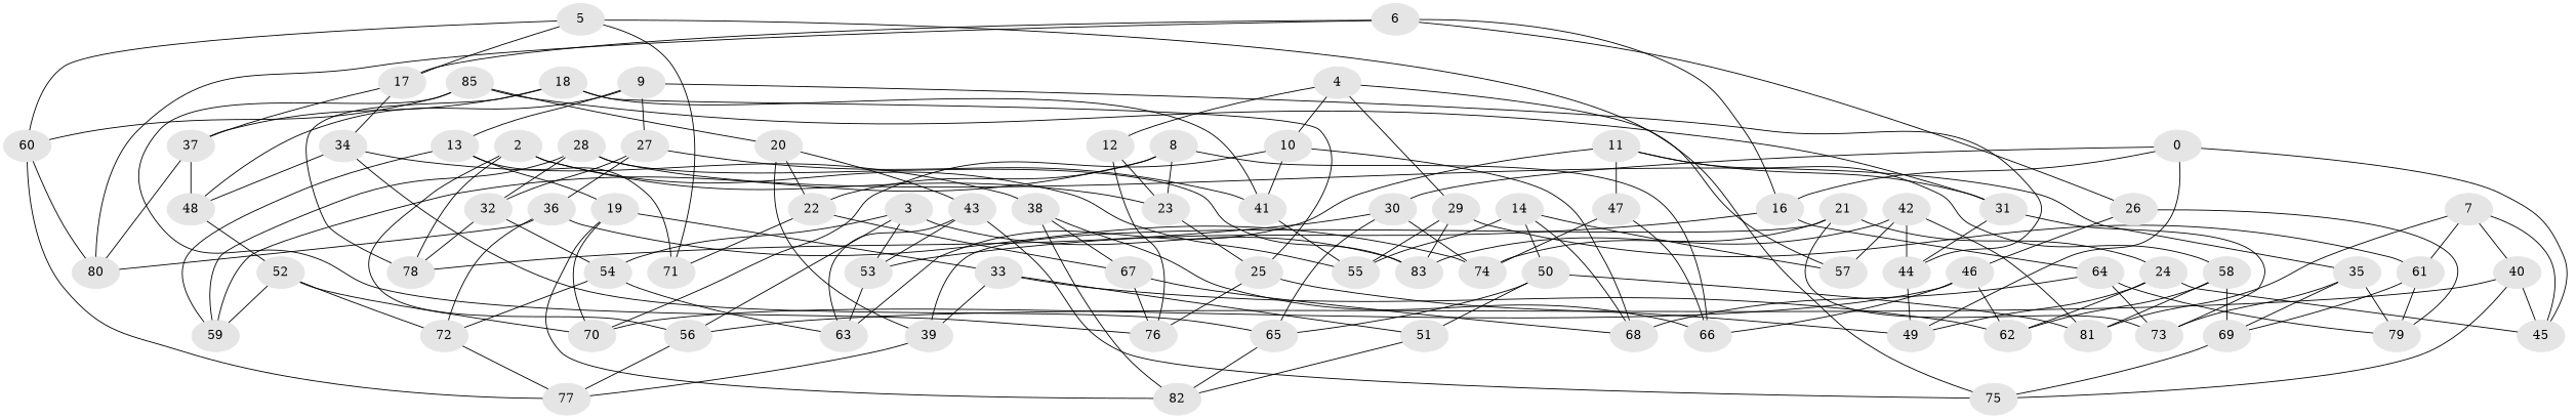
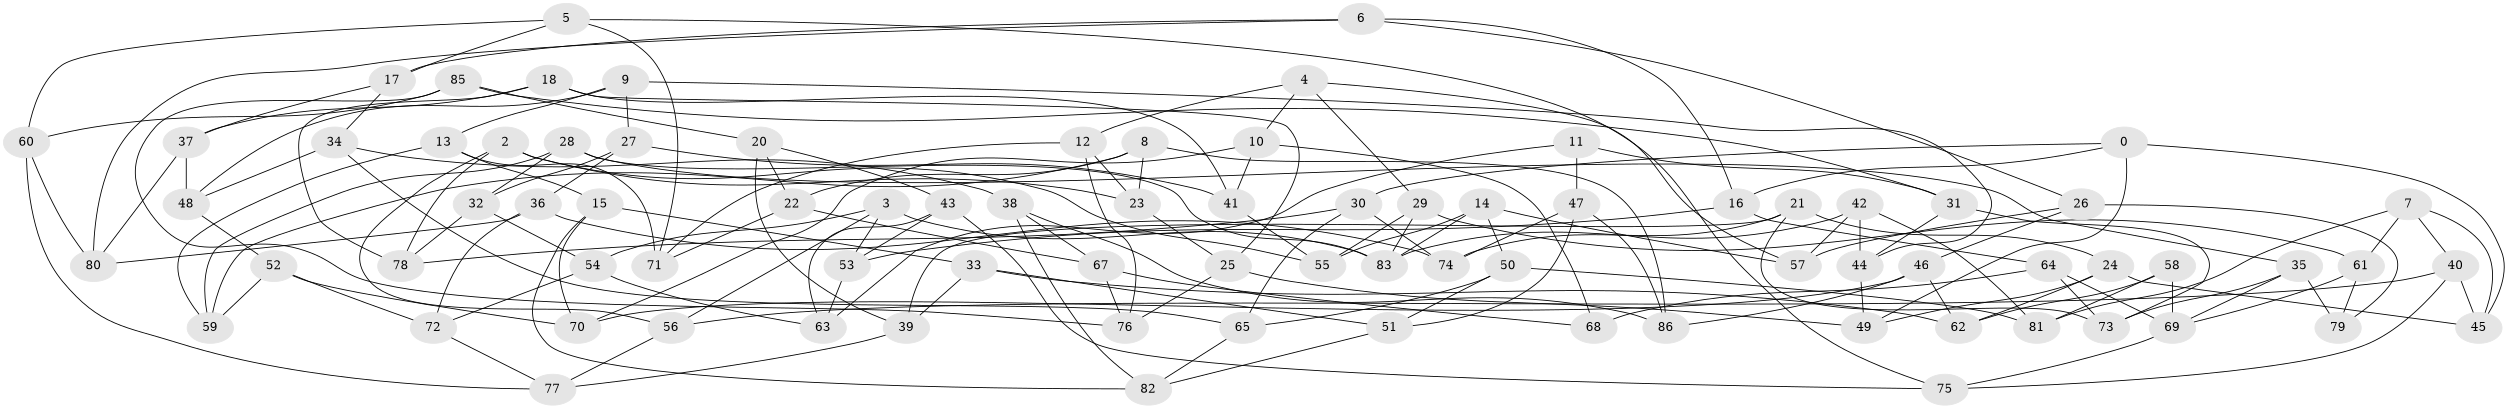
  graph {
    node [color=gray90 style=filled]
    n1 [label=0]
    16
    30
    45
    49
    53
    64
    78
    74
    65
    2
    23
    55
    56
    25
    77
    3
    54
    83
    63
    72
    4
    10
    12
    29
    57
    41
    68
    70
    71
    76
    61
    5
    17
    60
    75
    34
    37
    80
    6
    26
    46
    79
    7
    40
    81
    69
    8
    22
    59
-   66
+   66 [label=86]
    67
    9
    13
    27
    44
    48
-   19
+   19 [label=15]
    32
    36
    52
    11
    31
    47
    58
    73
    51
    62
    33
    82
    14
    50
    n73 [label=85]
    20
    39
    43
    38
    18
    21
    24
    28
    35
    42
    n1 -- 16
    n1 -- 30
    n1 -- 45
    n1 -- 49
    16 -- 53
    16 -- 64
    30 -- 78
    30 -- 74
    30 -- 65
    53 -- 63
    64 -- 68
-   64 -- 79
+   64 -- 69
    64 -- 73
    65 -- 82
    2 -- 78
    2 -- 23
    2 -- 55
    2 -- 56
    23 -- 25
    56 -- 77
    25 -- 49
    25 -- 76
    3 -- 53
    3 -- 56
    3 -- 54
    3 -- 83
    54 -- 63
    54 -- 72
    72 -- 77
    4 -- 10
    4 -- 12
    4 -- 29
    4 -- 57
    10 -- 41
    10 -- 68
    10 -- 70
    12 -- 23
+   12 -- 71
    12 -- 76
    29 -- 55
    29 -- 83
    29 -- 61
    41 -- 55
    61 -- 79
    61 -- 69
    5 -- 71
    5 -- 17
    5 -- 60
    5 -- 75
    17 -- 34
    17 -- 37
    60 -- 77
    60 -- 80
    34 -- 65
    34 -- 48
    34 -- 38
    37 -- 80
    37 -- 48
    6 -- 16
    6 -- 17
    6 -- 80
    6 -- 26
+   26 -- 57
    26 -- 46
    26 -- 79
    46 -- 70
    46 -- 66
    46 -- 62
    7 -- 45
    7 -- 61
    7 -- 40
    7 -- 81
    40 -- 45
    40 -- 56
    40 -- 75
    69 -- 75
    8 -- 23
    8 -- 22
    8 -- 59
    8 -- 66
    22 -- 71
    22 -- 67
    67 -- 68
    67 -- 76
    9 -- 13
    9 -- 27
    9 -- 44
    9 -- 48
    13 -- 71
    13 -- 59
    13 -- 19
    27 -- 41
    27 -- 32
    27 -- 36
    44 -- 49
    48 -- 52
    19 -- 70
    19 -- 33
    19 -- 82
    32 -- 78
    32 -- 54
    36 -- 74
    36 -- 72
    36 -- 80
    52 -- 72
    52 -- 70
    52 -- 59
    11 -- 63
    11 -- 31
    11 -- 47
-   11 -- 58
    31 -- 44
    31 -- 73
    47 -- 74
    47 -- 66
+   47 -- 51
    58 -- 81
    58 -- 69
    58 -- 62
    51 -- 82
    33 -- 51
    33 -- 62
    33 -- 39
    14 -- 55
    14 -- 57
-   14 -- 68
+   14 -- 83
    14 -- 50
    50 -- 65
    50 -- 81
    50 -- 51
    n73 -- 76
    n73 -- 60
    n73 -- 31
    n73 -- 20
    20 -- 22
    20 -- 39
    20 -- 43
    39 -- 77
    43 -- 53
    43 -- 63
    43 -- 75
    38 -- 66
    38 -- 67
    38 -- 82
    18 -- 78
    18 -- 25
    18 -- 41
    18 -- 37
    21 -- 74
    21 -- 73
    21 -- 39
    21 -- 24
    24 -- 45
    24 -- 49
    24 -- 62
    28 -- 83
    28 -- 59
    28 -- 32
    28 -- 35
    35 -- 79
    35 -- 69
    35 -- 73
    42 -- 83
    42 -- 57
    42 -- 81
    42 -- 44
  }
